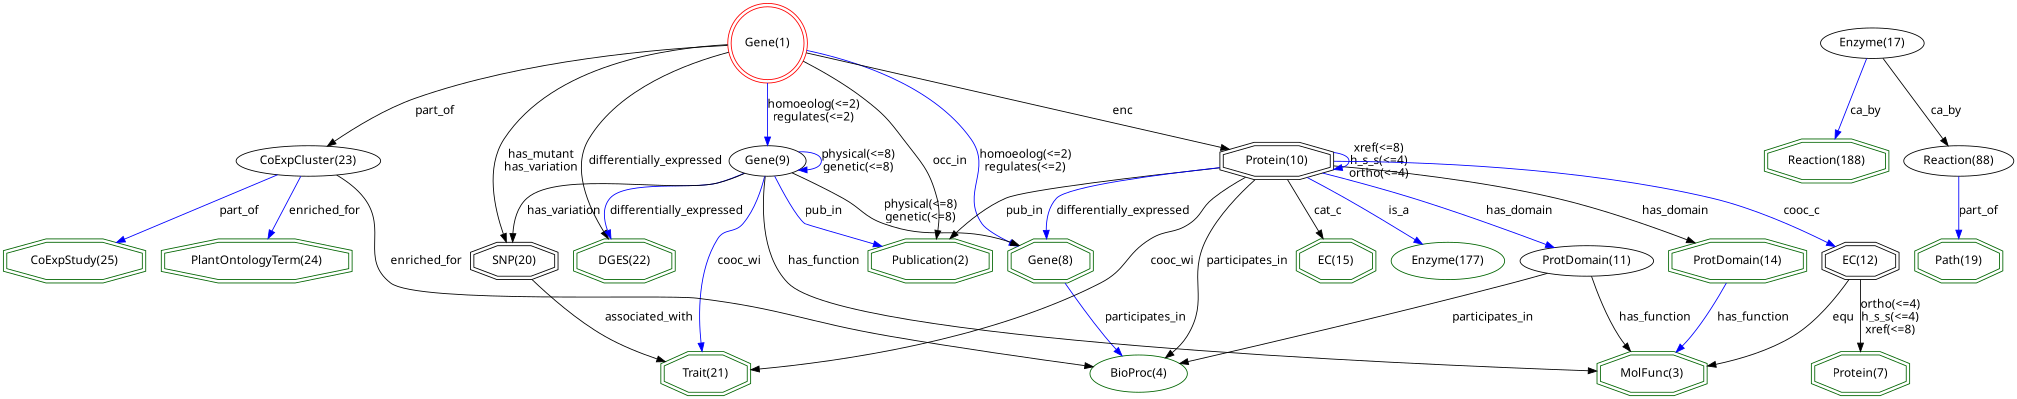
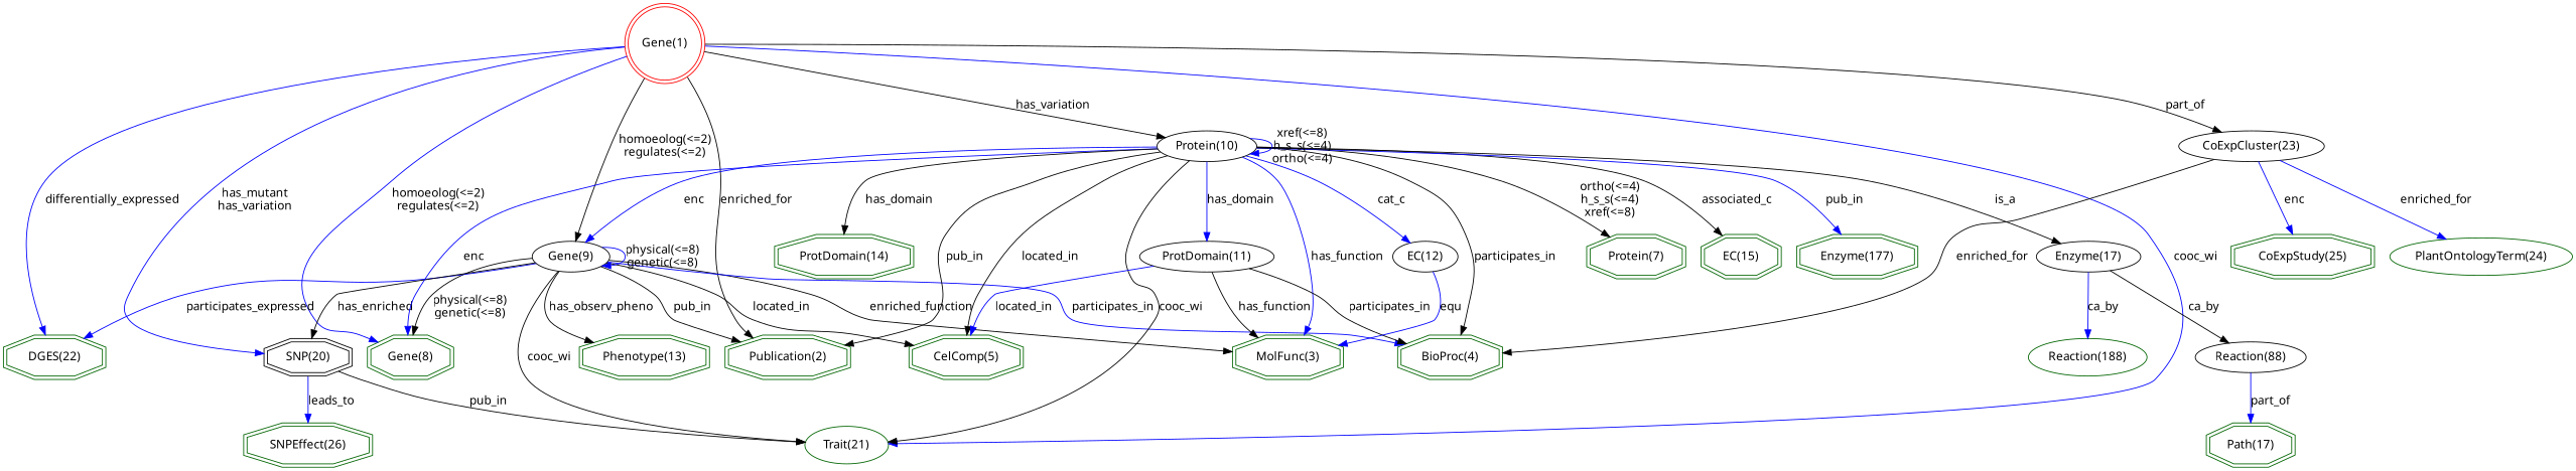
  digraph {
    fontname="Noto Sans"
    rankdir=TB
    node [color=darkgreen fontname="Noto Sans" shape=doubleoctagon]
    edge [color=blue fontname="Noto Sans"]
+   "SNPEffect(26)" [height=0.61111 width=1.9905]
    "Publication(2)" [height=0.61111 width=1.9362]
    "Gene(8)" [height=0.61111 width=1.286]
+   "CelComp(5)" [height=0.61111 width=1.7443]
    "DGES(22)" [height=0.61111 width=1.5523]
-   "Trait(21)" [height=0.61111 width=1.3655]
+   "Phenotype(13)" [height=0.61111 width=1.9805]
+   "Trait(21)" [height=0.61111 shape=ellipse width=1.3655]
    "MolFunc(3)" [height=0.61111 width=1.7]
-   "BioProc(4)" [height=0.61111 shape=ellipse width=1.5966]
-   "Reaction(188)" [height=0.61111 width=1.9359]
-   "PlantOntologyTerm(24)" [height=0.61111 width=2.9663]
+   "BioProc(4)" [height=0.61111 width=1.5966]
+   "Reaction(188)" [height=0.61111 shape=ellipse width=1.9359]
+   "PlantOntologyTerm(24)" [height=0.61111 shape=ellipse width=2.9663]
    "Protein(7)" [height=0.61111 width=1.4931]
    "CoExpStudy(25)" [height=0.61111 width=2.2172]
-   "Path(19)" [height=0.61111 width=1.3307]
+   "Path(19)" [height=0.61111 width=1.3307 label="Path(17)"]
    "EC(15)" [height=0.61111 width=1.1977]
-   "Enzyme(177)" [height=0.61111 shape=ellipse width=1.8621]
+   "Enzyme(177)" [height=0.61111 width=1.8621]
    "ProtDomain(14)" [height=0.61111 width=2.1578]
    "Gene(1)" [color=red height=1.1966 shape=doublecircle width=1.1966]
    "Gene(9)" [height=0.5 width=1.0855 color="" shape=""]
    "SNP(20)" [height=0.5 width=1.1406 color=""]
    "CoExpCluster(23)" [height=0.5 width=2.082 color="" shape=""]
-   "Protein(10)" [height=0.5 width=1.3996 color=""]
+   "Protein(10)" [height=0.5 width=1.3996 color="" shape=""]
    "ProtDomain(11)" [height=0.5 width=1.8819 color="" shape=""]
    "Enzyme(17)" [height=0.5 width=1.4949 color="" shape=""]
-   "EC(12)" [height=0.5 width=1.0039 color=""]
+   "EC(12)" [height=0.5 width=1.0039 color="" shape=""]
    n26 [height=0.5 label="Reaction(88)" width=1.5631 color="" shape=""]
-   "Gene(1)" -> "Publication(2)" [color=black label=occ_in]
+   "Gene(1)" -> "Publication(2)" [color=black label=enriched_for]
    "Gene(1)" -> "Gene(8)" [label="homoeolog(<=2)\nregulates(<=2)"]
-   "Gene(1)" -> "DGES(22)" [color=black label=differentially_expressed]
-   "Gene(1)" -> "Gene(9)" [label="homoeolog(<=2)\nregulates(<=2)"]
-   "Gene(1)" -> "SNP(20)" [color=black label="has_mutant\nhas_variation"]
+   "Gene(1)" -> "DGES(22)" [label=differentially_expressed]
+   "Gene(1)" -> "Trait(21)" [label=cooc_wi]
+   "Gene(1)" -> "Gene(9)" [color=black label="homoeolog(<=2)\nregulates(<=2)"]
+   "Gene(1)" -> "SNP(20)" [label="has_mutant\nhas_variation"]
    "Gene(1)" -> "CoExpCluster(23)" [color=black label=part_of]
-   "Gene(1)" -> "Protein(10)" [color=black label=enc]
-   "Gene(9)" -> "Publication(2)" [label=pub_in]
+   "Gene(1)" -> "Protein(10)" [color=black label=has_variation]
+   "Gene(9)" -> "Publication(2)" [color=black label=pub_in]
    "Gene(9)" -> "Gene(8)" [color=black label="physical(<=8)\ngenetic(<=8)"]
-   "Gene(9)" -> "DGES(22)" [label=differentially_expressed]
-   "Gene(9)" -> "Trait(21)" [label=cooc_wi]
-   "Gene(9)" -> "MolFunc(3)" [color=black label=has_function]
-   "Gene(8)" -> "BioProc(4)" [label=participates_in]
+   "Gene(9)" -> "CelComp(5)" [color=black label=located_in]
+   "Gene(9)" -> "DGES(22)" [label=participates_expressed]
+   "Gene(9)" -> "Phenotype(13)" [color=black label=has_observ_pheno]
+   "Gene(9)" -> "Trait(21)" [color=black label=cooc_wi]
+   "Gene(9)" -> "MolFunc(3)" [color=black label=enriched_function]
+   "Gene(9)" -> "BioProc(4)" [label=participates_in]
    "Gene(9)" -> "Gene(9)" [label="physical(<=8)\ngenetic(<=8)"]
-   "Gene(9)" -> "SNP(20)" [color=black label=has_variation]
-   "SNP(20)" -> "Trait(21)" [color=black label=associated_with]
+   "Gene(9)" -> "SNP(20)" [color=black label=has_enriched]
+   "SNP(20)" -> "SNPEffect(26)" [label=leads_to]
+   "SNP(20)" -> "Trait(21)" [color=black label=pub_in]
    "CoExpCluster(23)" -> "BioProc(4)" [color=black label=enriched_for]
    "CoExpCluster(23)" -> "PlantOntologyTerm(24)" [label=enriched_for]
-   "CoExpCluster(23)" -> "CoExpStudy(25)" [label=part_of]
+   "CoExpCluster(23)" -> "CoExpStudy(25)" [label=enc]
    "Protein(10)" -> "Publication(2)" [color=black label=pub_in]
-   "Protein(10)" -> "Gene(8)" [label=differentially_expressed]
+   "Protein(10)" -> "Gene(8)" [label=enc]
+   "Protein(10)" -> "CelComp(5)" [color=black label=located_in]
    "Protein(10)" -> "Trait(21)" [color=black label=cooc_wi]
-   "ProtDomain(14)" -> "MolFunc(3)" [label=has_function]
+   "Protein(10)" -> "MolFunc(3)" [label=has_function]
    "Protein(10)" -> "BioProc(4)" [color=black label=participates_in]
-   "EC(12)" -> "Protein(7)" [color=black label="ortho(<=4)\nh_s_s(<=4)\nxref(<=8)"]
-   "Protein(10)" -> "EC(15)" [color=black label=cat_c]
-   "Protein(10)" -> "Enzyme(177)" [label=is_a]
+   "Protein(10)" -> "Protein(7)" [color=black label="ortho(<=4)\nh_s_s(<=4)\nxref(<=8)"]
+   "Protein(10)" -> "EC(15)" [color=black label=associated_c]
+   "Protein(10)" -> "Enzyme(177)" [label=pub_in]
    "Protein(10)" -> "ProtDomain(14)" [color=black label=has_domain]
+   "Protein(10)" -> "Gene(9)" [label=enc]
    "Protein(10)" -> "Protein(10)" [label="xref(<=8)\nh_s_s(<=4)\northo(<=4)"]
    "Protein(10)" -> "ProtDomain(11)" [label=has_domain]
-   "Protein(10)" -> "EC(12)" [label=cooc_c]
+   "Protein(10)" -> "Enzyme(17)" [color=black label=is_a]
+   "Protein(10)" -> "EC(12)" [label=cat_c]
+   "ProtDomain(11)" -> "CelComp(5)" [label=located_in]
    "ProtDomain(11)" -> "MolFunc(3)" [color=black label=has_function]
    "ProtDomain(11)" -> "BioProc(4)" [color=black label=participates_in]
    "Enzyme(17)" -> "Reaction(188)" [label=ca_by]
    "Enzyme(17)" -> n26 [color=black label=ca_by]
-   "EC(12)" -> "MolFunc(3)" [color=black label=equ]
+   "EC(12)" -> "MolFunc(3)" [label=equ]
    n26 -> "Path(19)" [label=part_of]
  }
